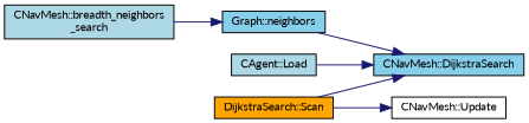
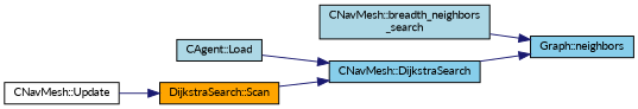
  digraph {
    fontname=Lato
    rankdir=RL
    node [color=black fillcolor=skyblue fontname=Lato fontsize=10 shape=record style=filled]
    edge [color=midnightblue dir=back fontname=Lato fontsize=10 labelfontname=Helvetica labelfontsize=10 style=solid]
    n1 [fontcolor=black height=0.2 label="Graph::neighbors" width=0.4]
    n2 [fillcolor=lightblue height=0.2 label="CNavMesh::breadth_neighbors\l_search" width=0.4]
    n3 [height=0.2 label="CNavMesh::DijkstraSearch" width=0.4]
    n4 [fillcolor=lightblue height=0.2 label="CAgent::Load" width=0.4]
    n5 [fillcolor=orange height=0.2 label="DijkstraSearch::Scan" width=0.4]
    n6 [fillcolor=white height=0.2 label="CNavMesh::Update" width=0.4]
    n1 -> n2
-   n3 -> n1
+   n1 -> n3
    n3 -> n4
    n3 -> n5
-   n6 -> n5
+   n5 -> n6
  }
